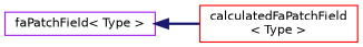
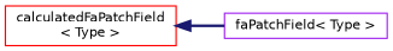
  digraph {
    rankdir=LR
    node [fillcolor=white fontname=Helvetica fontsize=10 shape=record style=filled]
    n1 [color=red fontcolor=black height=0.2 label="calculatedFaPatchField\l\< Type \>" width=0.4]
    n2 [color=purple height=0.2 label="faPatchField\< Type \>" width=0.4]
-   n2 -> n1 [color=midnightblue dir=back fontname=Helvetica fontsize=10 labelfontname=Helvetica labelfontsize=10 style=bold]
+   n1 -> n2 [color=midnightblue dir=back fontname=Helvetica fontsize=10 labelfontname=Helvetica labelfontsize=10 style=bold]
  }
